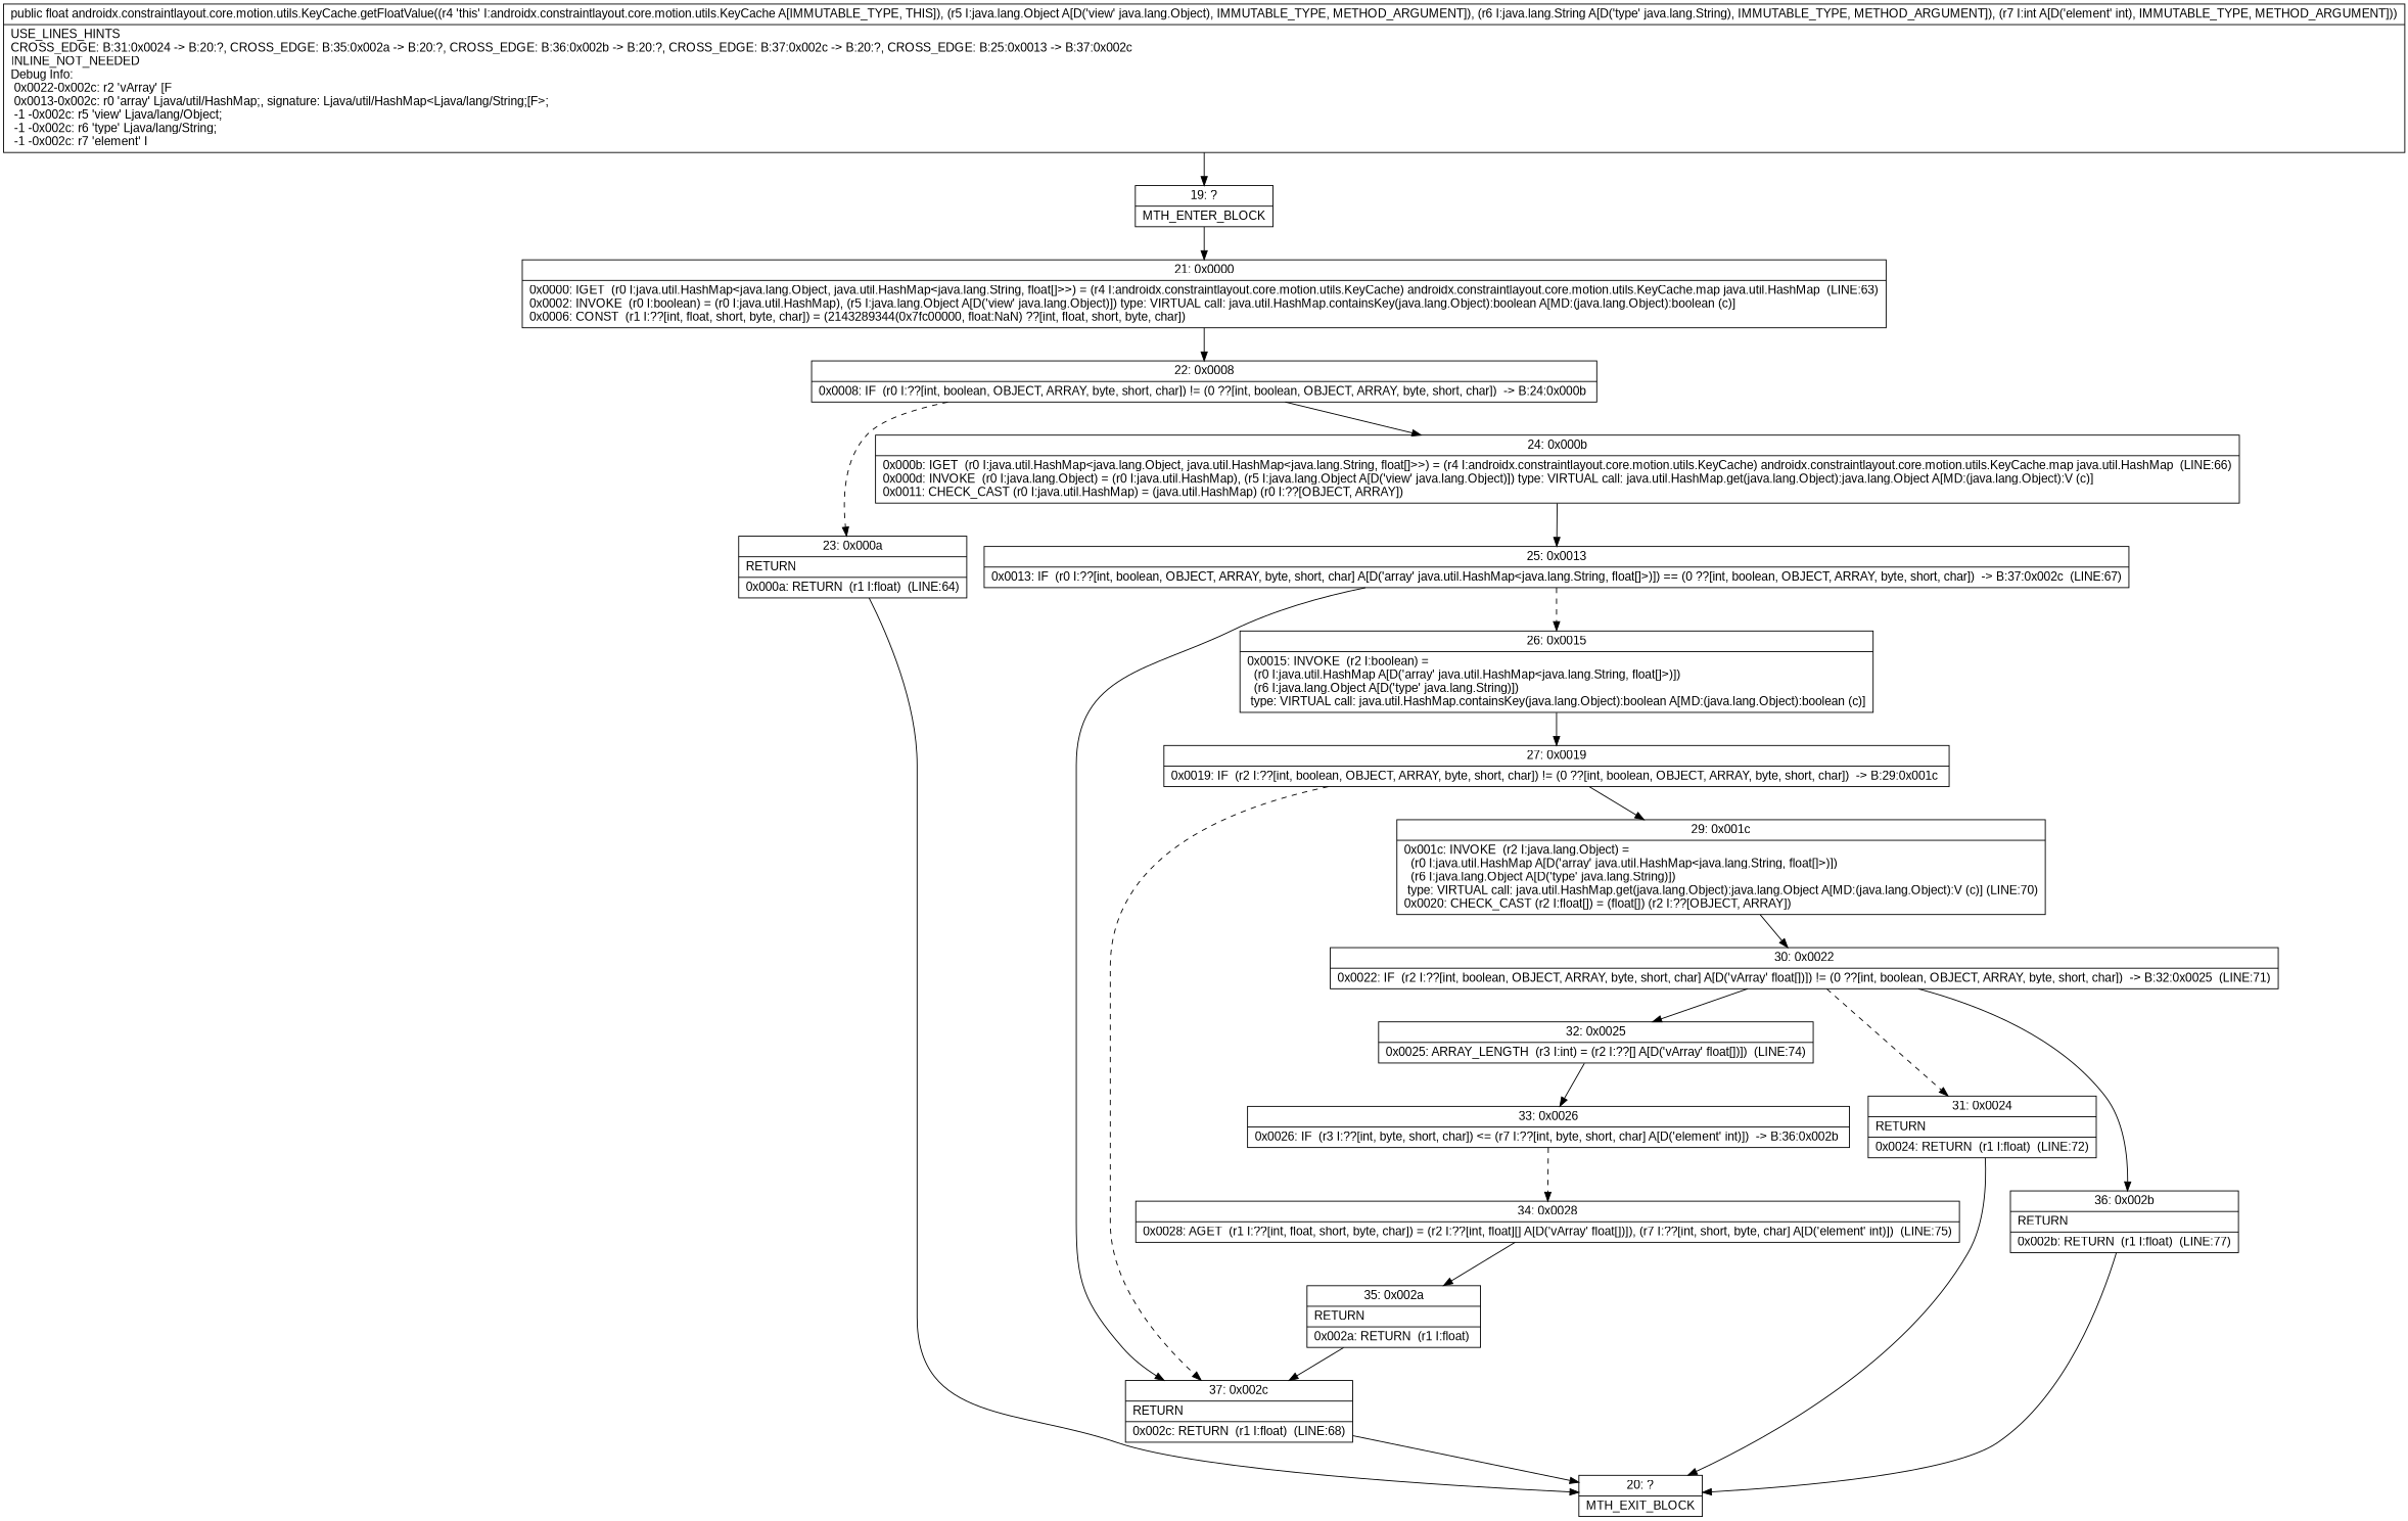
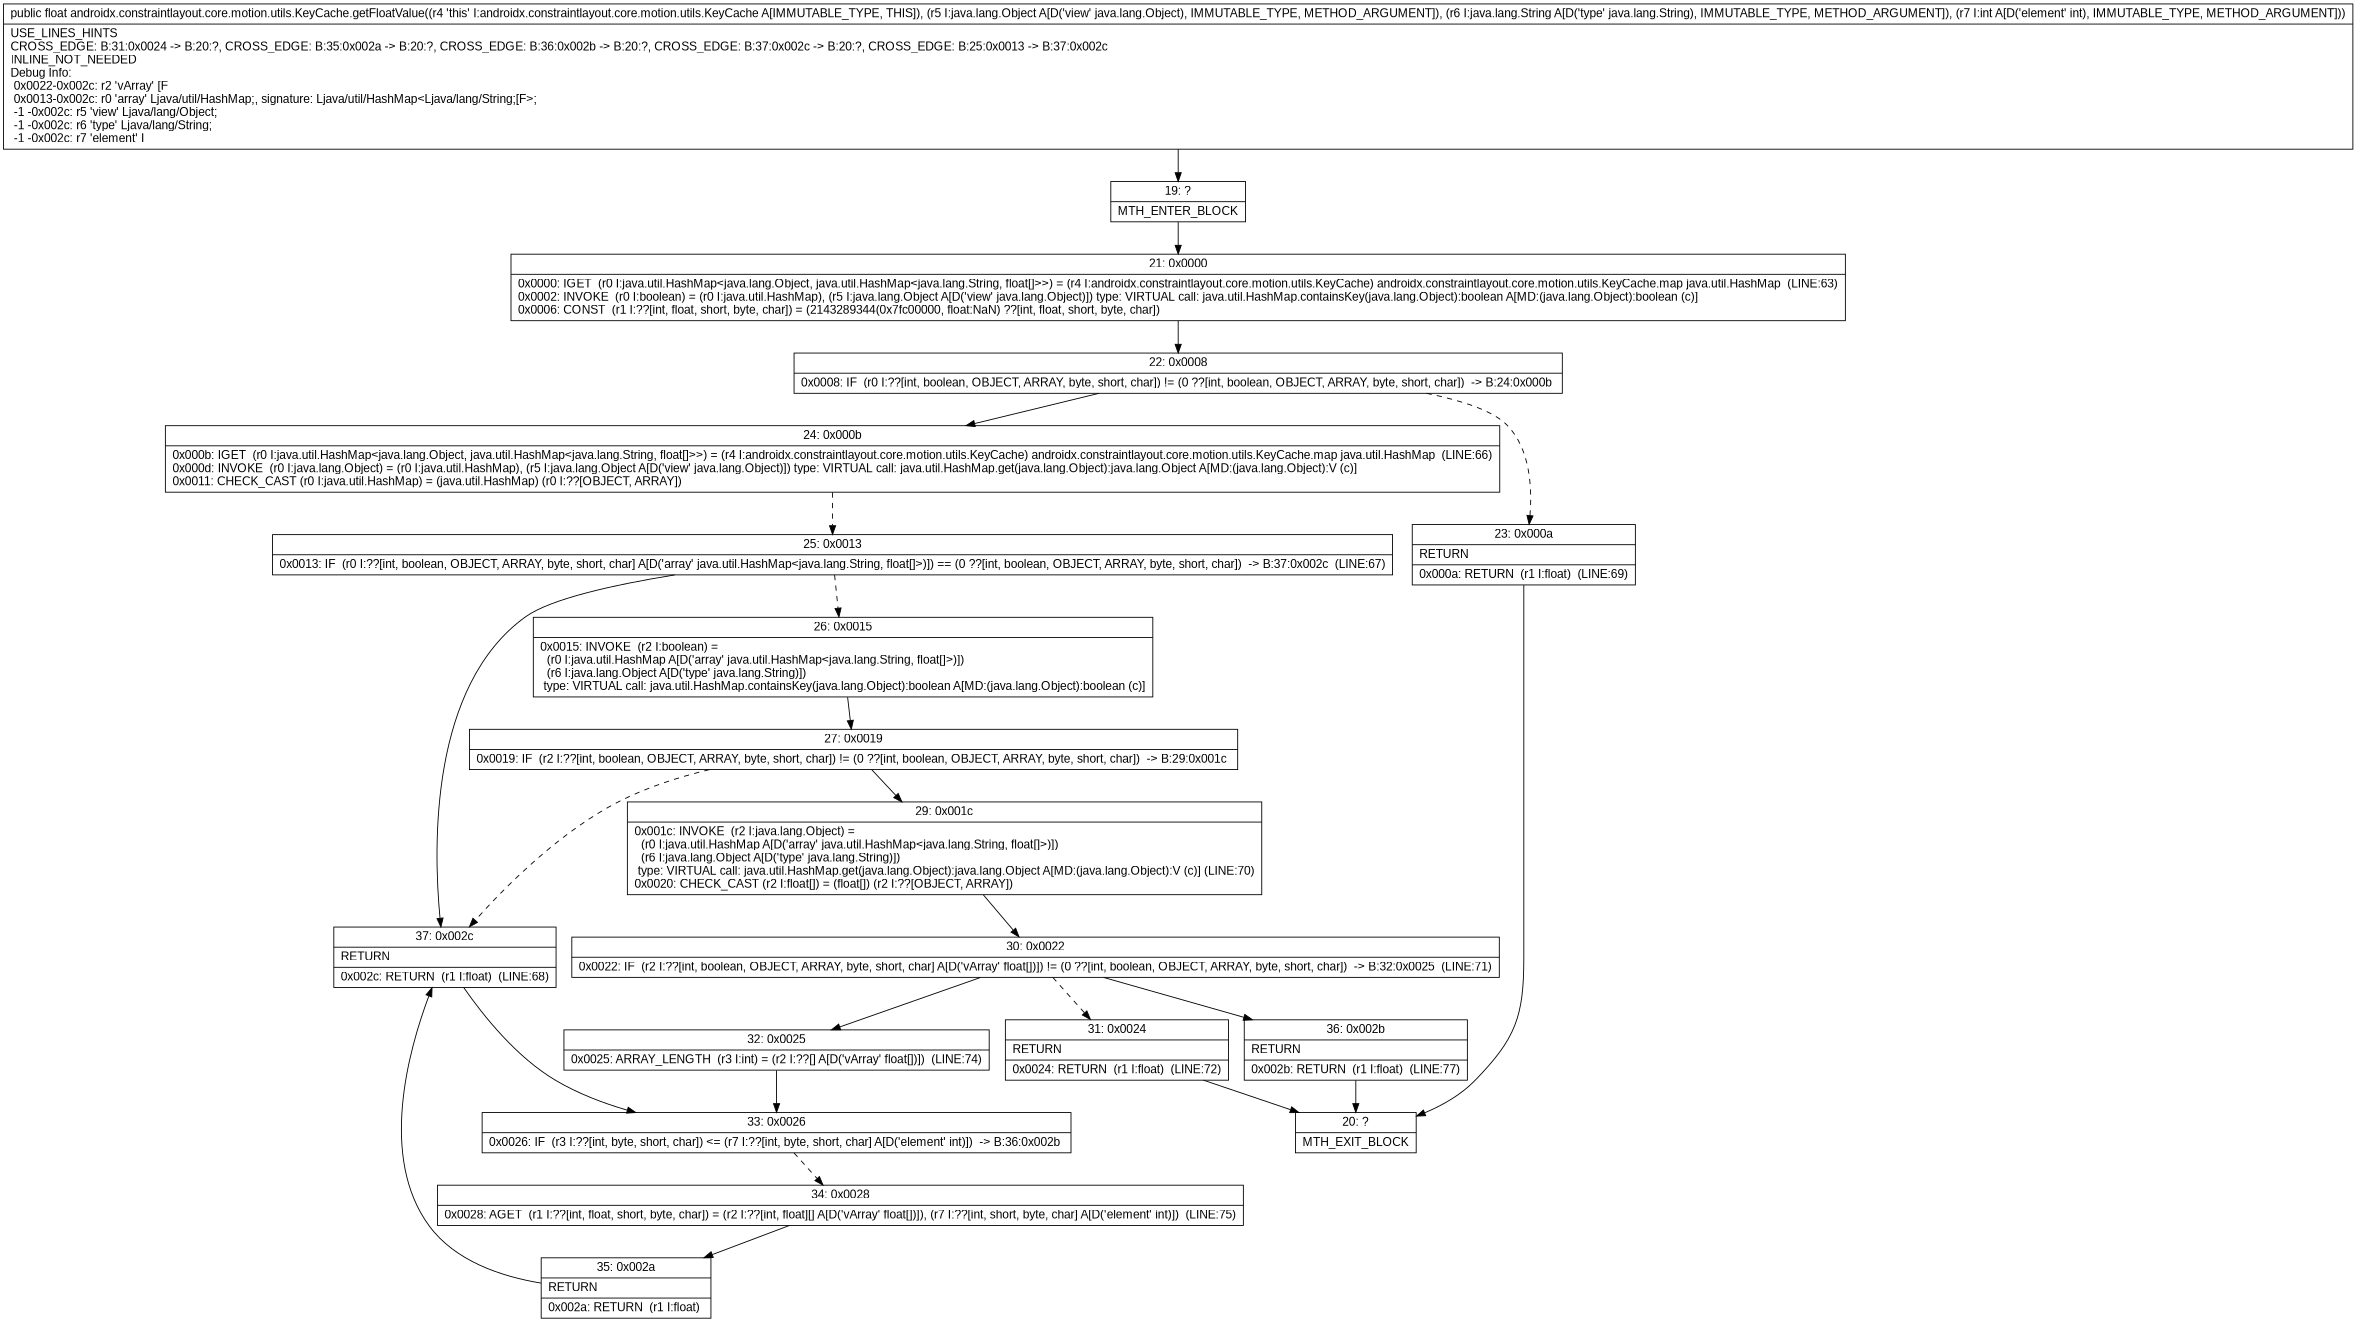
  digraph {
    fontname="Liberation Sans"
    node [fontname="Liberation Sans" shape=record]
    edge [fontname="Liberation Sans"]
    n1 [label="{19\:\ ?|MTH_ENTER_BLOCK\l}"]
    n2 [label="{21\:\ 0x0000|0x0000: IGET  (r0 I:java.util.HashMap\<java.lang.Object, java.util.HashMap\<java.lang.String, float[]\>\>) = (r4 I:androidx.constraintlayout.core.motion.utils.KeyCache) androidx.constraintlayout.core.motion.utils.KeyCache.map java.util.HashMap  (LINE:63)\l0x0002: INVOKE  (r0 I:boolean) = (r0 I:java.util.HashMap), (r5 I:java.lang.Object A[D('view' java.lang.Object)]) type: VIRTUAL call: java.util.HashMap.containsKey(java.lang.Object):boolean A[MD:(java.lang.Object):boolean (c)]\l0x0006: CONST  (r1 I:??[int, float, short, byte, char]) = (2143289344(0x7fc00000, float:NaN) ??[int, float, short, byte, char]) \l}"]
    n3 [label="{22\:\ 0x0008|0x0008: IF  (r0 I:??[int, boolean, OBJECT, ARRAY, byte, short, char]) != (0 ??[int, boolean, OBJECT, ARRAY, byte, short, char])  \-\> B:24:0x000b \l}"]
-   n4 [label="{23\:\ 0x000a|RETURN\l|0x000a: RETURN  (r1 I:float)  (LINE:64)\l}"]
+   n4 [label="{23\:\ 0x000a|RETURN\l|0x000a: RETURN  (r1 I:float)  (LINE:69)\l}"]
    n5 [label="{24\:\ 0x000b|0x000b: IGET  (r0 I:java.util.HashMap\<java.lang.Object, java.util.HashMap\<java.lang.String, float[]\>\>) = (r4 I:androidx.constraintlayout.core.motion.utils.KeyCache) androidx.constraintlayout.core.motion.utils.KeyCache.map java.util.HashMap  (LINE:66)\l0x000d: INVOKE  (r0 I:java.lang.Object) = (r0 I:java.util.HashMap), (r5 I:java.lang.Object A[D('view' java.lang.Object)]) type: VIRTUAL call: java.util.HashMap.get(java.lang.Object):java.lang.Object A[MD:(java.lang.Object):V (c)]\l0x0011: CHECK_CAST (r0 I:java.util.HashMap) = (java.util.HashMap) (r0 I:??[OBJECT, ARRAY]) \l}"]
    n6 [label="{20\:\ ?|MTH_EXIT_BLOCK\l}"]
    n7 [label="{25\:\ 0x0013|0x0013: IF  (r0 I:??[int, boolean, OBJECT, ARRAY, byte, short, char] A[D('array' java.util.HashMap\<java.lang.String, float[]\>)]) == (0 ??[int, boolean, OBJECT, ARRAY, byte, short, char])  \-\> B:37:0x002c  (LINE:67)\l}"]
    n8 [label="{26\:\ 0x0015|0x0015: INVOKE  (r2 I:boolean) = \l  (r0 I:java.util.HashMap A[D('array' java.util.HashMap\<java.lang.String, float[]\>)])\l  (r6 I:java.lang.Object A[D('type' java.lang.String)])\l type: VIRTUAL call: java.util.HashMap.containsKey(java.lang.Object):boolean A[MD:(java.lang.Object):boolean (c)]\l}"]
    n9 [label="{37\:\ 0x002c|RETURN\l|0x002c: RETURN  (r1 I:float)  (LINE:68)\l}"]
    n10 [label="{27\:\ 0x0019|0x0019: IF  (r2 I:??[int, boolean, OBJECT, ARRAY, byte, short, char]) != (0 ??[int, boolean, OBJECT, ARRAY, byte, short, char])  \-\> B:29:0x001c \l}"]
    n11 [label="{29\:\ 0x001c|0x001c: INVOKE  (r2 I:java.lang.Object) = \l  (r0 I:java.util.HashMap A[D('array' java.util.HashMap\<java.lang.String, float[]\>)])\l  (r6 I:java.lang.Object A[D('type' java.lang.String)])\l type: VIRTUAL call: java.util.HashMap.get(java.lang.Object):java.lang.Object A[MD:(java.lang.Object):V (c)] (LINE:70)\l0x0020: CHECK_CAST (r2 I:float[]) = (float[]) (r2 I:??[OBJECT, ARRAY]) \l}"]
    n12 [label="{30\:\ 0x0022|0x0022: IF  (r2 I:??[int, boolean, OBJECT, ARRAY, byte, short, char] A[D('vArray' float[])]) != (0 ??[int, boolean, OBJECT, ARRAY, byte, short, char])  \-\> B:32:0x0025  (LINE:71)\l}"]
    n13 [label="{31\:\ 0x0024|RETURN\l|0x0024: RETURN  (r1 I:float)  (LINE:72)\l}"]
    n14 [label="{32\:\ 0x0025|0x0025: ARRAY_LENGTH  (r3 I:int) = (r2 I:??[] A[D('vArray' float[])])  (LINE:74)\l}"]
    n15 [label="{36\:\ 0x002b|RETURN\l|0x002b: RETURN  (r1 I:float)  (LINE:77)\l}"]
    n16 [label="{33\:\ 0x0026|0x0026: IF  (r3 I:??[int, byte, short, char]) \<= (r7 I:??[int, byte, short, char] A[D('element' int)])  \-\> B:36:0x002b \l}"]
    n17 [label="{34\:\ 0x0028|0x0028: AGET  (r1 I:??[int, float, short, byte, char]) = (r2 I:??[int, float][] A[D('vArray' float[])]), (r7 I:??[int, short, byte, char] A[D('element' int)])  (LINE:75)\l}"]
    n18 [label="{35\:\ 0x002a|RETURN\l|0x002a: RETURN  (r1 I:float) \l}"]
    n19 [label="{public float androidx.constraintlayout.core.motion.utils.KeyCache.getFloatValue((r4 'this' I:androidx.constraintlayout.core.motion.utils.KeyCache A[IMMUTABLE_TYPE, THIS]), (r5 I:java.lang.Object A[D('view' java.lang.Object), IMMUTABLE_TYPE, METHOD_ARGUMENT]), (r6 I:java.lang.String A[D('type' java.lang.String), IMMUTABLE_TYPE, METHOD_ARGUMENT]), (r7 I:int A[D('element' int), IMMUTABLE_TYPE, METHOD_ARGUMENT]))  | USE_LINES_HINTS\lCROSS_EDGE: B:31:0x0024 \-\> B:20:?, CROSS_EDGE: B:35:0x002a \-\> B:20:?, CROSS_EDGE: B:36:0x002b \-\> B:20:?, CROSS_EDGE: B:37:0x002c \-\> B:20:?, CROSS_EDGE: B:25:0x0013 \-\> B:37:0x002c\lINLINE_NOT_NEEDED\lDebug Info:\l  0x0022\-0x002c: r2 'vArray' [F\l  0x0013\-0x002c: r0 'array' Ljava\/util\/HashMap;, signature: Ljava\/util\/HashMap\<Ljava\/lang\/String;[F\>;\l  \-1 \-0x002c: r5 'view' Ljava\/lang\/Object;\l  \-1 \-0x002c: r6 'type' Ljava\/lang\/String;\l  \-1 \-0x002c: r7 'element' I\l}"]
    n1 -> n2
    n2 -> n3
    n3 -> n4 [style=dashed]
    n3 -> n5
    n4 -> n6
-   n5 -> n7
+   n5 -> n7 [style=dashed]
    n7 -> n8 [style=dashed]
    n7 -> n9
    n8 -> n10
-   n9 -> n6
+   n9 -> n16
    n10 -> n9 [style=dashed]
    n10 -> n11
    n11 -> n12
    n12 -> n13 [style=dashed]
    n12 -> n14
    n12 -> n15
    n13 -> n6
    n14 -> n16
    n15 -> n6
    n16 -> n17 [style=dashed]
    n17 -> n18
    n18 -> n9
    n19 -> n1
  }
